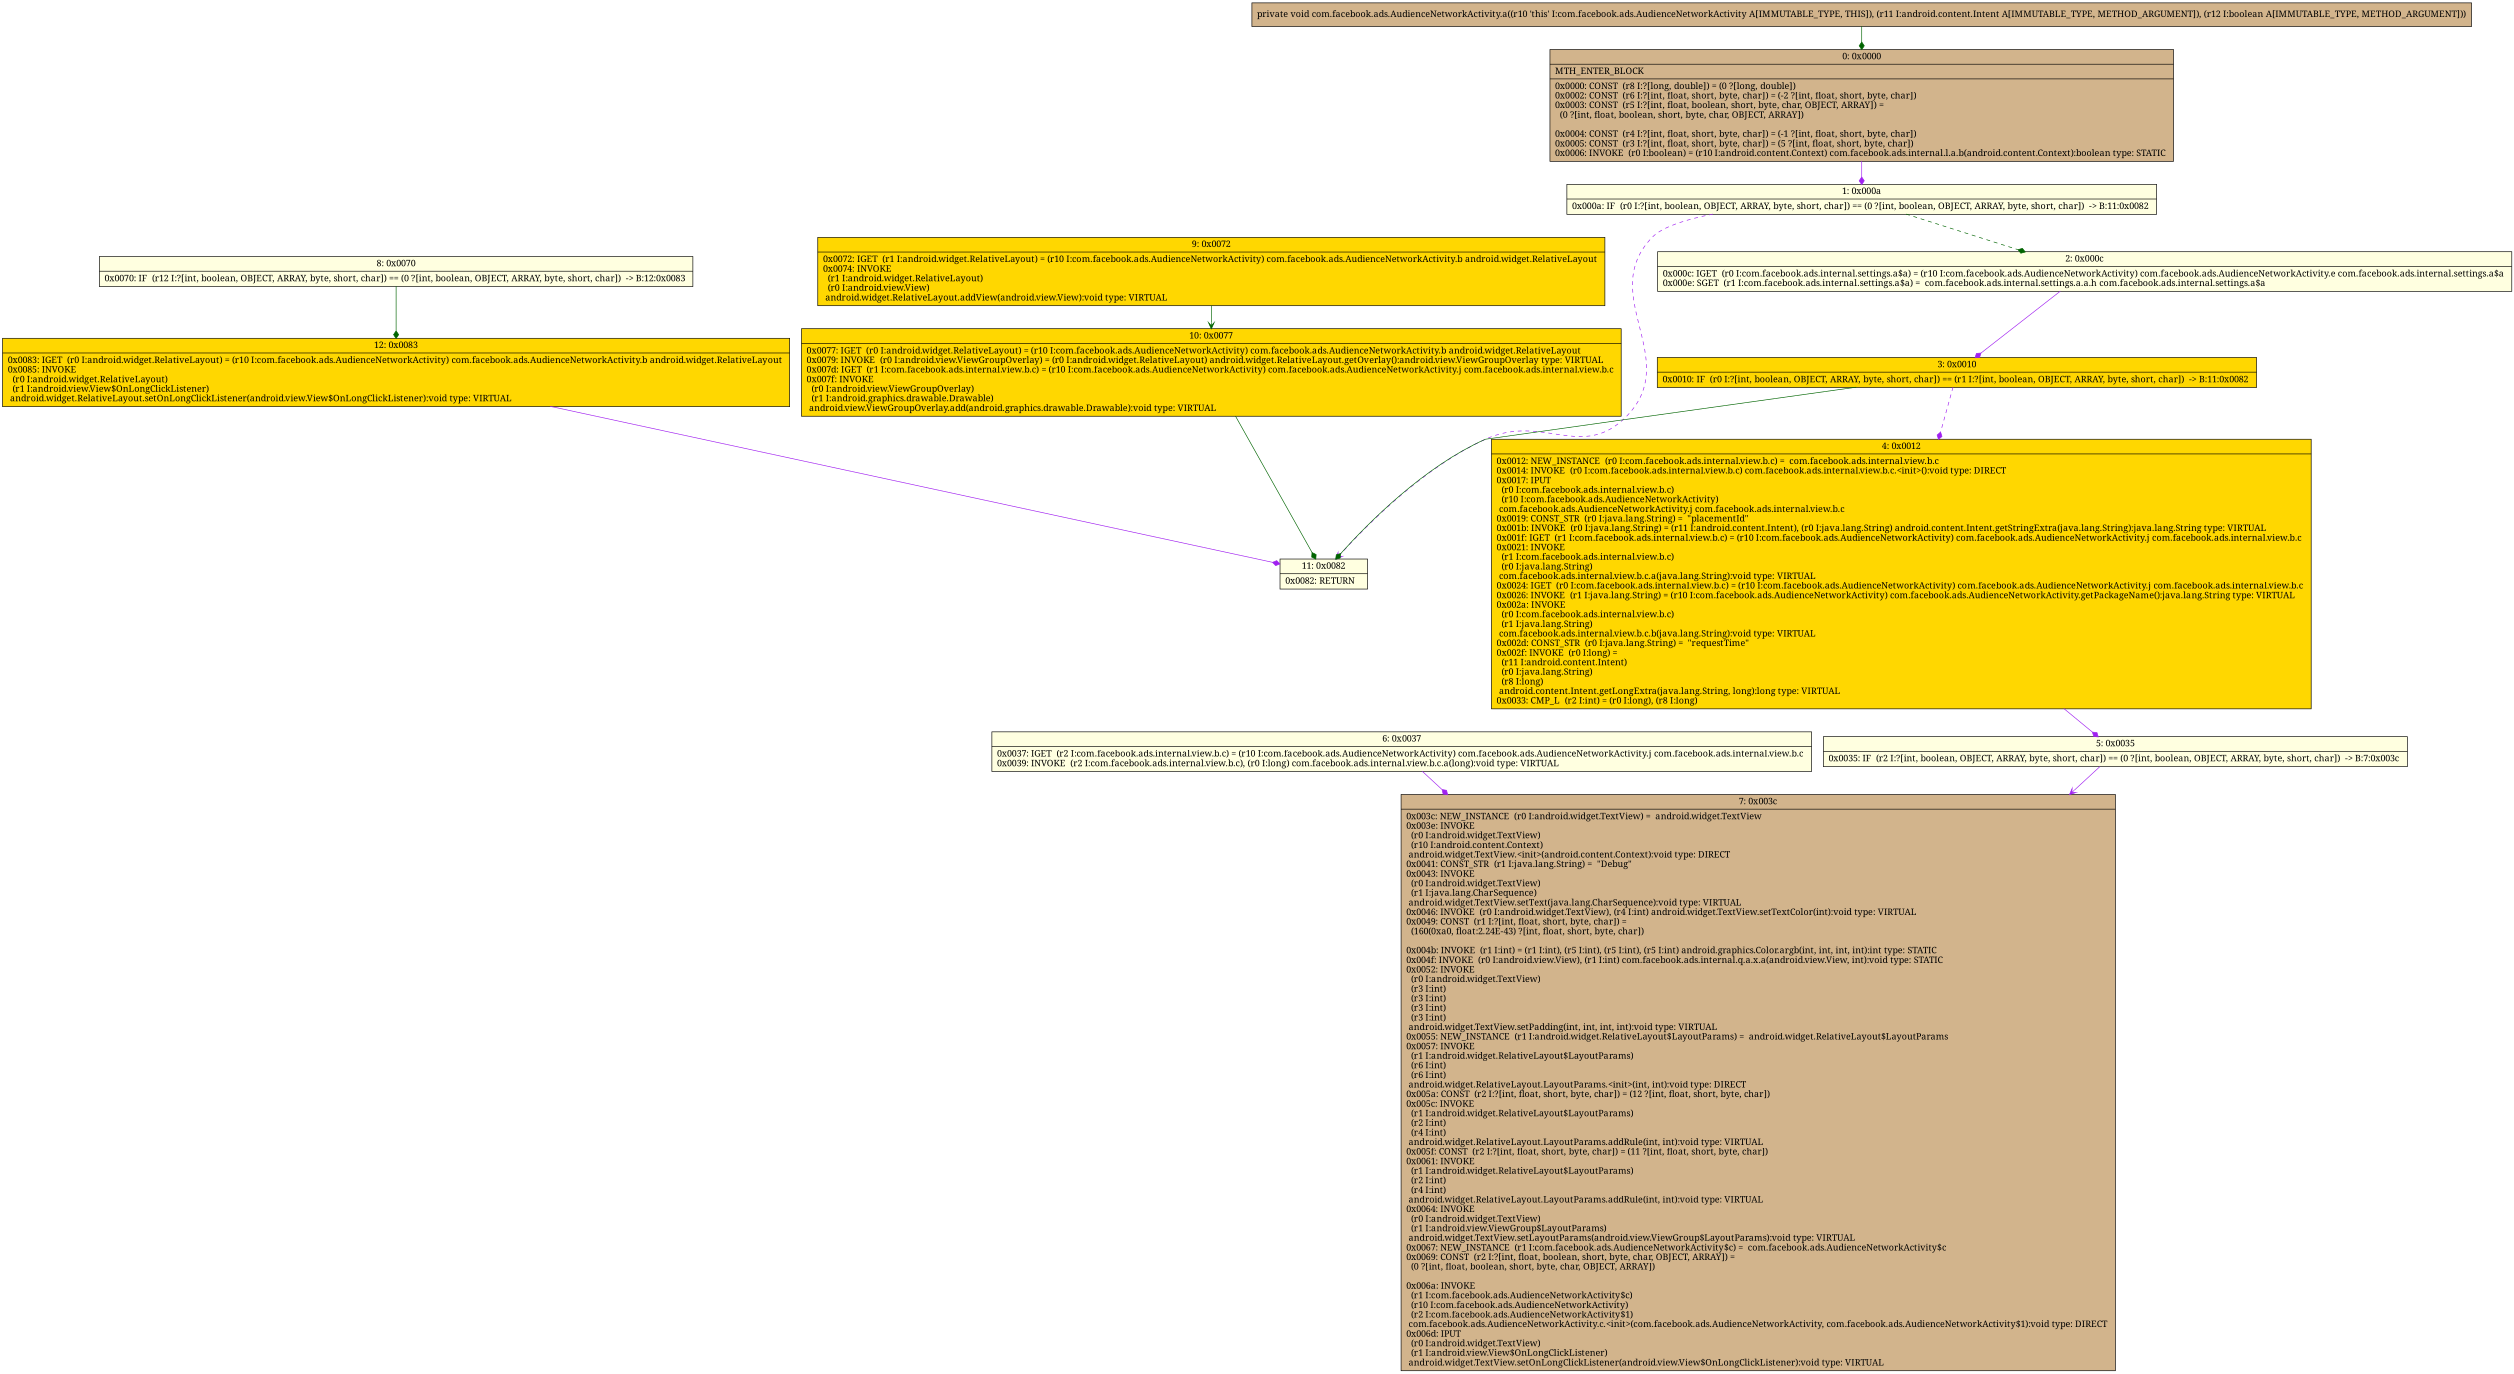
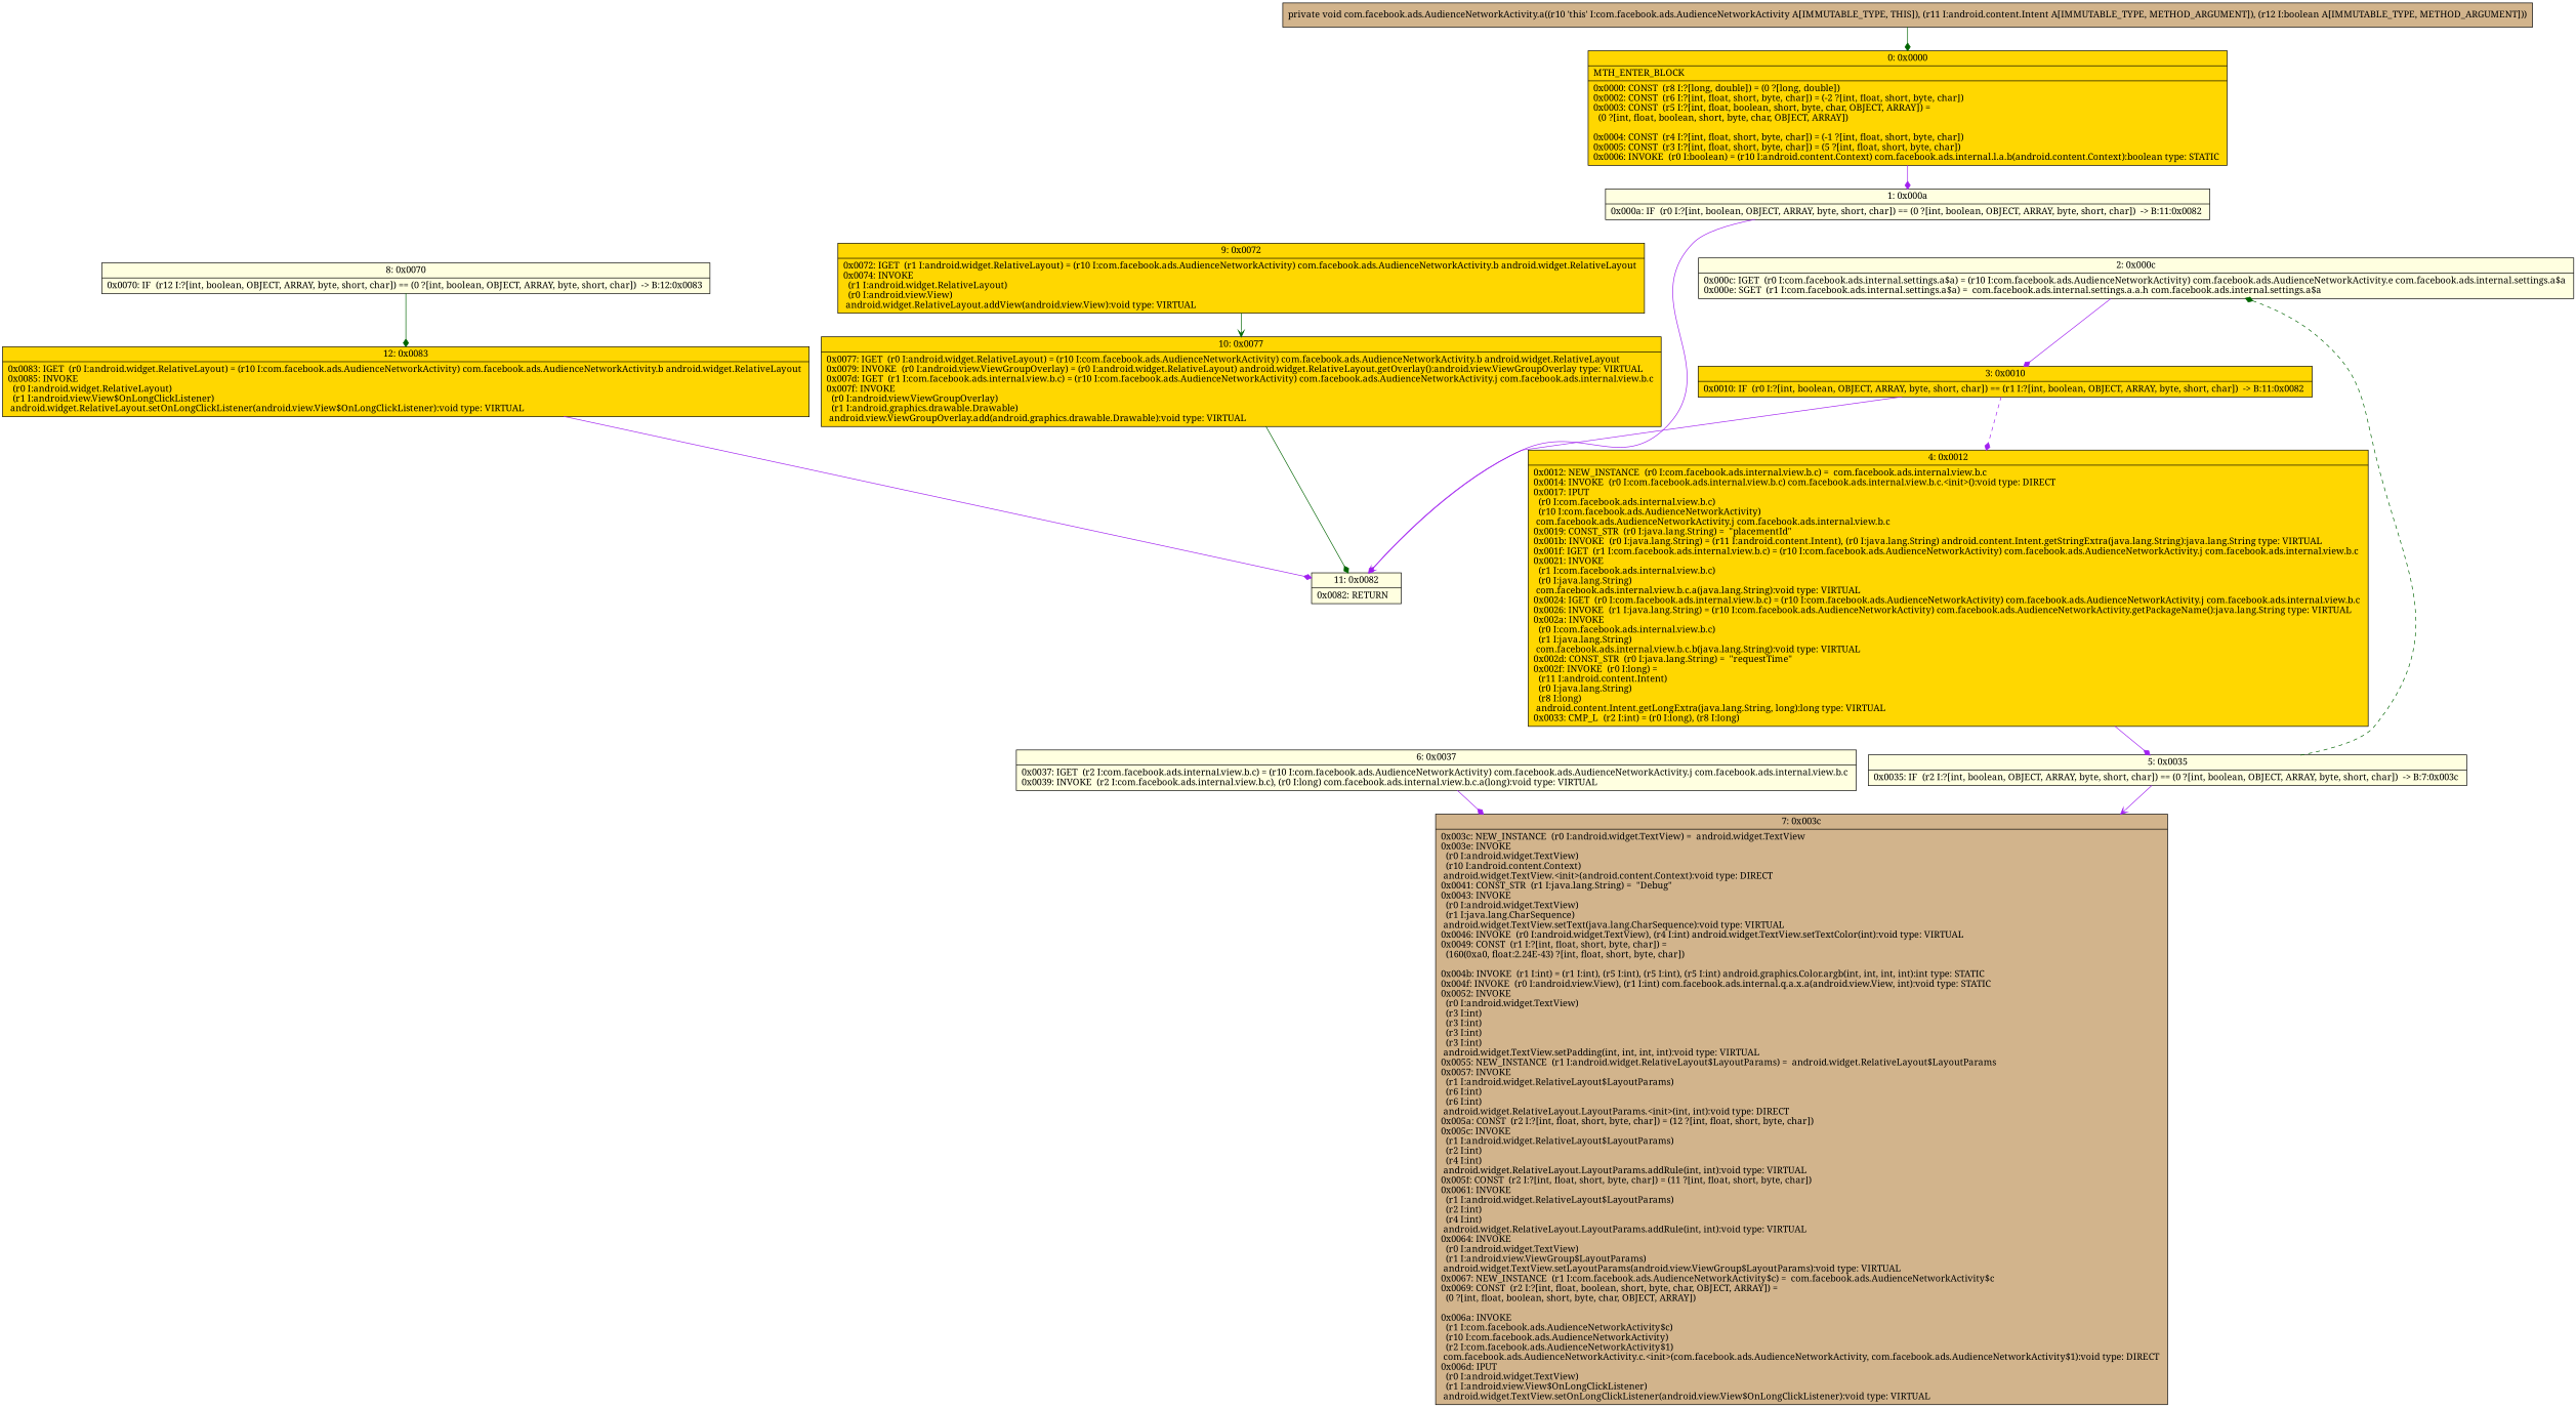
  digraph {
    fontname="Noto Serif"
    node [fillcolor=gold fontname="Noto Serif" shape=record style=filled]
    edge [arrowhead=diamond color=purple fontname="Noto Serif"]
-   n1 [fillcolor=tan label="{0\:\ 0x0000|MTH_ENTER_BLOCK\l|0x0000: CONST  (r8 I:?[long, double]) = (0 ?[long, double]) \l0x0002: CONST  (r6 I:?[int, float, short, byte, char]) = (\-2 ?[int, float, short, byte, char]) \l0x0003: CONST  (r5 I:?[int, float, boolean, short, byte, char, OBJECT, ARRAY]) = \l  (0 ?[int, float, boolean, short, byte, char, OBJECT, ARRAY])\l \l0x0004: CONST  (r4 I:?[int, float, short, byte, char]) = (\-1 ?[int, float, short, byte, char]) \l0x0005: CONST  (r3 I:?[int, float, short, byte, char]) = (5 ?[int, float, short, byte, char]) \l0x0006: INVOKE  (r0 I:boolean) = (r10 I:android.content.Context) com.facebook.ads.internal.l.a.b(android.content.Context):boolean type: STATIC \l}"]
+   n1 [label="{0\:\ 0x0000|MTH_ENTER_BLOCK\l|0x0000: CONST  (r8 I:?[long, double]) = (0 ?[long, double]) \l0x0002: CONST  (r6 I:?[int, float, short, byte, char]) = (\-2 ?[int, float, short, byte, char]) \l0x0003: CONST  (r5 I:?[int, float, boolean, short, byte, char, OBJECT, ARRAY]) = \l  (0 ?[int, float, boolean, short, byte, char, OBJECT, ARRAY])\l \l0x0004: CONST  (r4 I:?[int, float, short, byte, char]) = (\-1 ?[int, float, short, byte, char]) \l0x0005: CONST  (r3 I:?[int, float, short, byte, char]) = (5 ?[int, float, short, byte, char]) \l0x0006: INVOKE  (r0 I:boolean) = (r10 I:android.content.Context) com.facebook.ads.internal.l.a.b(android.content.Context):boolean type: STATIC \l}"]
    n2 [fillcolor=lightyellow label="{1\:\ 0x000a|0x000a: IF  (r0 I:?[int, boolean, OBJECT, ARRAY, byte, short, char]) == (0 ?[int, boolean, OBJECT, ARRAY, byte, short, char])  \-\> B:11:0x0082 \l}"]
    n3 [fillcolor=lightyellow label="{2\:\ 0x000c|0x000c: IGET  (r0 I:com.facebook.ads.internal.settings.a$a) = (r10 I:com.facebook.ads.AudienceNetworkActivity) com.facebook.ads.AudienceNetworkActivity.e com.facebook.ads.internal.settings.a$a \l0x000e: SGET  (r1 I:com.facebook.ads.internal.settings.a$a) =  com.facebook.ads.internal.settings.a.a.h com.facebook.ads.internal.settings.a$a \l}"]
    n4 [fillcolor=lightyellow label="{11\:\ 0x0082|0x0082: RETURN   \l}"]
    n5 [label="{3\:\ 0x0010|0x0010: IF  (r0 I:?[int, boolean, OBJECT, ARRAY, byte, short, char]) == (r1 I:?[int, boolean, OBJECT, ARRAY, byte, short, char])  \-\> B:11:0x0082 \l}"]
    n6 [label="{4\:\ 0x0012|0x0012: NEW_INSTANCE  (r0 I:com.facebook.ads.internal.view.b.c) =  com.facebook.ads.internal.view.b.c \l0x0014: INVOKE  (r0 I:com.facebook.ads.internal.view.b.c) com.facebook.ads.internal.view.b.c.\<init\>():void type: DIRECT \l0x0017: IPUT  \l  (r0 I:com.facebook.ads.internal.view.b.c)\l  (r10 I:com.facebook.ads.AudienceNetworkActivity)\l com.facebook.ads.AudienceNetworkActivity.j com.facebook.ads.internal.view.b.c \l0x0019: CONST_STR  (r0 I:java.lang.String) =  \"placementId\" \l0x001b: INVOKE  (r0 I:java.lang.String) = (r11 I:android.content.Intent), (r0 I:java.lang.String) android.content.Intent.getStringExtra(java.lang.String):java.lang.String type: VIRTUAL \l0x001f: IGET  (r1 I:com.facebook.ads.internal.view.b.c) = (r10 I:com.facebook.ads.AudienceNetworkActivity) com.facebook.ads.AudienceNetworkActivity.j com.facebook.ads.internal.view.b.c \l0x0021: INVOKE  \l  (r1 I:com.facebook.ads.internal.view.b.c)\l  (r0 I:java.lang.String)\l com.facebook.ads.internal.view.b.c.a(java.lang.String):void type: VIRTUAL \l0x0024: IGET  (r0 I:com.facebook.ads.internal.view.b.c) = (r10 I:com.facebook.ads.AudienceNetworkActivity) com.facebook.ads.AudienceNetworkActivity.j com.facebook.ads.internal.view.b.c \l0x0026: INVOKE  (r1 I:java.lang.String) = (r10 I:com.facebook.ads.AudienceNetworkActivity) com.facebook.ads.AudienceNetworkActivity.getPackageName():java.lang.String type: VIRTUAL \l0x002a: INVOKE  \l  (r0 I:com.facebook.ads.internal.view.b.c)\l  (r1 I:java.lang.String)\l com.facebook.ads.internal.view.b.c.b(java.lang.String):void type: VIRTUAL \l0x002d: CONST_STR  (r0 I:java.lang.String) =  \"requestTime\" \l0x002f: INVOKE  (r0 I:long) = \l  (r11 I:android.content.Intent)\l  (r0 I:java.lang.String)\l  (r8 I:long)\l android.content.Intent.getLongExtra(java.lang.String, long):long type: VIRTUAL \l0x0033: CMP_L  (r2 I:int) = (r0 I:long), (r8 I:long) \l}"]
    n7 [fillcolor=lightyellow label="{5\:\ 0x0035|0x0035: IF  (r2 I:?[int, boolean, OBJECT, ARRAY, byte, short, char]) == (0 ?[int, boolean, OBJECT, ARRAY, byte, short, char])  \-\> B:7:0x003c \l}"]
    n8 [fillcolor=tan label="{7\:\ 0x003c|0x003c: NEW_INSTANCE  (r0 I:android.widget.TextView) =  android.widget.TextView \l0x003e: INVOKE  \l  (r0 I:android.widget.TextView)\l  (r10 I:android.content.Context)\l android.widget.TextView.\<init\>(android.content.Context):void type: DIRECT \l0x0041: CONST_STR  (r1 I:java.lang.String) =  \"Debug\" \l0x0043: INVOKE  \l  (r0 I:android.widget.TextView)\l  (r1 I:java.lang.CharSequence)\l android.widget.TextView.setText(java.lang.CharSequence):void type: VIRTUAL \l0x0046: INVOKE  (r0 I:android.widget.TextView), (r4 I:int) android.widget.TextView.setTextColor(int):void type: VIRTUAL \l0x0049: CONST  (r1 I:?[int, float, short, byte, char]) = \l  (160(0xa0, float:2.24E\-43) ?[int, float, short, byte, char])\l \l0x004b: INVOKE  (r1 I:int) = (r1 I:int), (r5 I:int), (r5 I:int), (r5 I:int) android.graphics.Color.argb(int, int, int, int):int type: STATIC \l0x004f: INVOKE  (r0 I:android.view.View), (r1 I:int) com.facebook.ads.internal.q.a.x.a(android.view.View, int):void type: STATIC \l0x0052: INVOKE  \l  (r0 I:android.widget.TextView)\l  (r3 I:int)\l  (r3 I:int)\l  (r3 I:int)\l  (r3 I:int)\l android.widget.TextView.setPadding(int, int, int, int):void type: VIRTUAL \l0x0055: NEW_INSTANCE  (r1 I:android.widget.RelativeLayout$LayoutParams) =  android.widget.RelativeLayout$LayoutParams \l0x0057: INVOKE  \l  (r1 I:android.widget.RelativeLayout$LayoutParams)\l  (r6 I:int)\l  (r6 I:int)\l android.widget.RelativeLayout.LayoutParams.\<init\>(int, int):void type: DIRECT \l0x005a: CONST  (r2 I:?[int, float, short, byte, char]) = (12 ?[int, float, short, byte, char]) \l0x005c: INVOKE  \l  (r1 I:android.widget.RelativeLayout$LayoutParams)\l  (r2 I:int)\l  (r4 I:int)\l android.widget.RelativeLayout.LayoutParams.addRule(int, int):void type: VIRTUAL \l0x005f: CONST  (r2 I:?[int, float, short, byte, char]) = (11 ?[int, float, short, byte, char]) \l0x0061: INVOKE  \l  (r1 I:android.widget.RelativeLayout$LayoutParams)\l  (r2 I:int)\l  (r4 I:int)\l android.widget.RelativeLayout.LayoutParams.addRule(int, int):void type: VIRTUAL \l0x0064: INVOKE  \l  (r0 I:android.widget.TextView)\l  (r1 I:android.view.ViewGroup$LayoutParams)\l android.widget.TextView.setLayoutParams(android.view.ViewGroup$LayoutParams):void type: VIRTUAL \l0x0067: NEW_INSTANCE  (r1 I:com.facebook.ads.AudienceNetworkActivity$c) =  com.facebook.ads.AudienceNetworkActivity$c \l0x0069: CONST  (r2 I:?[int, float, boolean, short, byte, char, OBJECT, ARRAY]) = \l  (0 ?[int, float, boolean, short, byte, char, OBJECT, ARRAY])\l \l0x006a: INVOKE  \l  (r1 I:com.facebook.ads.AudienceNetworkActivity$c)\l  (r10 I:com.facebook.ads.AudienceNetworkActivity)\l  (r2 I:com.facebook.ads.AudienceNetworkActivity$1)\l com.facebook.ads.AudienceNetworkActivity.c.\<init\>(com.facebook.ads.AudienceNetworkActivity, com.facebook.ads.AudienceNetworkActivity$1):void type: DIRECT \l0x006d: IPUT  \l  (r0 I:android.widget.TextView)\l  (r1 I:android.view.View$OnLongClickListener)\l android.widget.TextView.setOnLongClickListener(android.view.View$OnLongClickListener):void type: VIRTUAL \l}"]
    n9 [fillcolor=lightyellow label="{6\:\ 0x0037|0x0037: IGET  (r2 I:com.facebook.ads.internal.view.b.c) = (r10 I:com.facebook.ads.AudienceNetworkActivity) com.facebook.ads.AudienceNetworkActivity.j com.facebook.ads.internal.view.b.c \l0x0039: INVOKE  (r2 I:com.facebook.ads.internal.view.b.c), (r0 I:long) com.facebook.ads.internal.view.b.c.a(long):void type: VIRTUAL \l}"]
    n10 [fillcolor=lightyellow label="{8\:\ 0x0070|0x0070: IF  (r12 I:?[int, boolean, OBJECT, ARRAY, byte, short, char]) == (0 ?[int, boolean, OBJECT, ARRAY, byte, short, char])  \-\> B:12:0x0083 \l}"]
    n11 [label="{12\:\ 0x0083|0x0083: IGET  (r0 I:android.widget.RelativeLayout) = (r10 I:com.facebook.ads.AudienceNetworkActivity) com.facebook.ads.AudienceNetworkActivity.b android.widget.RelativeLayout \l0x0085: INVOKE  \l  (r0 I:android.widget.RelativeLayout)\l  (r1 I:android.view.View$OnLongClickListener)\l android.widget.RelativeLayout.setOnLongClickListener(android.view.View$OnLongClickListener):void type: VIRTUAL \l}"]
    n12 [label="{9\:\ 0x0072|0x0072: IGET  (r1 I:android.widget.RelativeLayout) = (r10 I:com.facebook.ads.AudienceNetworkActivity) com.facebook.ads.AudienceNetworkActivity.b android.widget.RelativeLayout \l0x0074: INVOKE  \l  (r1 I:android.widget.RelativeLayout)\l  (r0 I:android.view.View)\l android.widget.RelativeLayout.addView(android.view.View):void type: VIRTUAL \l}"]
    n13 [label="{10\:\ 0x0077|0x0077: IGET  (r0 I:android.widget.RelativeLayout) = (r10 I:com.facebook.ads.AudienceNetworkActivity) com.facebook.ads.AudienceNetworkActivity.b android.widget.RelativeLayout \l0x0079: INVOKE  (r0 I:android.view.ViewGroupOverlay) = (r0 I:android.widget.RelativeLayout) android.widget.RelativeLayout.getOverlay():android.view.ViewGroupOverlay type: VIRTUAL \l0x007d: IGET  (r1 I:com.facebook.ads.internal.view.b.c) = (r10 I:com.facebook.ads.AudienceNetworkActivity) com.facebook.ads.AudienceNetworkActivity.j com.facebook.ads.internal.view.b.c \l0x007f: INVOKE  \l  (r0 I:android.view.ViewGroupOverlay)\l  (r1 I:android.graphics.drawable.Drawable)\l android.view.ViewGroupOverlay.add(android.graphics.drawable.Drawable):void type: VIRTUAL \l}"]
    n14 [fillcolor=tan label="{private void com.facebook.ads.AudienceNetworkActivity.a((r10 'this' I:com.facebook.ads.AudienceNetworkActivity A[IMMUTABLE_TYPE, THIS]), (r11 I:android.content.Intent A[IMMUTABLE_TYPE, METHOD_ARGUMENT]), (r12 I:boolean A[IMMUTABLE_TYPE, METHOD_ARGUMENT])) }"]
    n1 -> n2
-   n2 -> n3 [color=darkgreen style=dashed]
-   n2 -> n4 [arrowhead=vee style=dashed]
+   n7 -> n3 [color=darkgreen style=dashed]
+   n2 -> n4 [arrowhead=vee]
    n3 -> n5
-   n5 -> n4 [color=darkgreen]
+   n5 -> n4
    n5 -> n6 [style=dashed]
    n6 -> n7
    n7 -> n8 [arrowhead=vee]
    n9 -> n8
    n10 -> n11 [color=darkgreen]
    n11 -> n4
    n12 -> n13 [arrowhead=vee color=darkgreen]
    n13 -> n4 [color=darkgreen]
    n14 -> n1 [color=darkgreen]
  }
